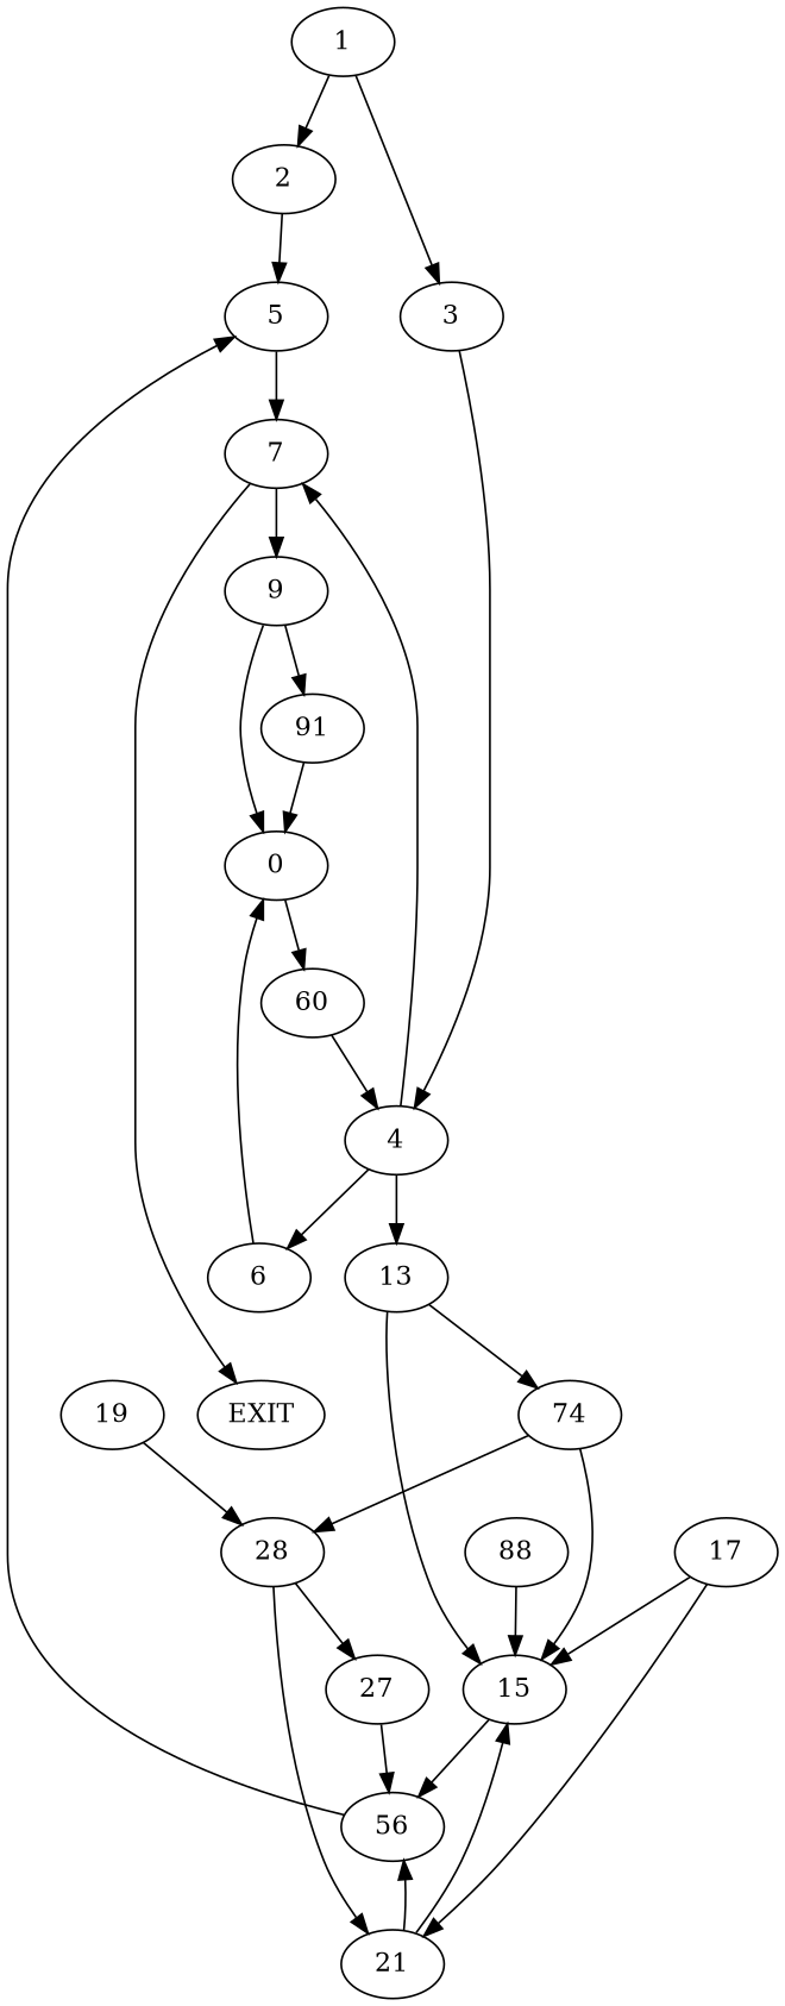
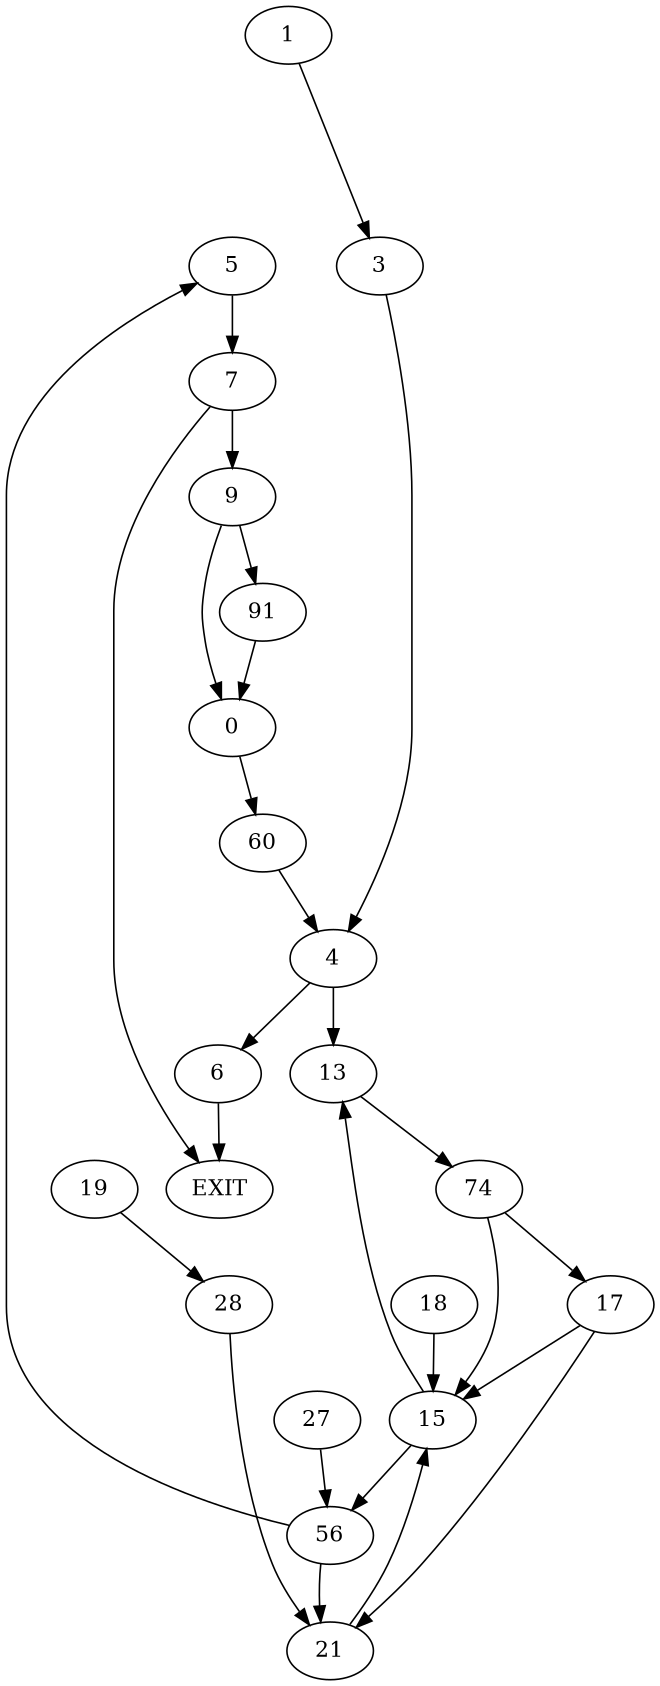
  digraph {
    1
-   2
    3
    n4 [label=EXIT]
    5
    4
    7
    6
    13
    n10 [label=0]
    9
    n12 [label=74]
    15
    n14 [label=60]
    n15 [label=91]
    17
    n17 [label=56]
    21
-   18 [label=88]
+   18
    n20 [label=28]
    19
    n22 [label=27]
-   1 -> 2
    1 -> 3
-   2 -> 5
    3 -> 4
    5 -> 7
-   4 -> 7
    4 -> 6
    4 -> 13
    7 -> n4
    7 -> 9
-   6 -> n10
+   6 -> n4
    13 -> n12
-   13 -> 15
+   15 -> 13
    n10 -> n14
    9 -> n10
    9 -> n15
    n12 -> 15
-   n12 -> n20
+   n12 -> 17
    15 -> n17
    n14 -> 4
    n15 -> n10
    17 -> 15
    17 -> 21
    n17 -> 5
    21 -> 15
-   21 -> n17
+   n17 -> 21
    18 -> 15
    n20 -> 21
-   n20 -> n22
    19 -> n20
    n22 -> n17
  }
